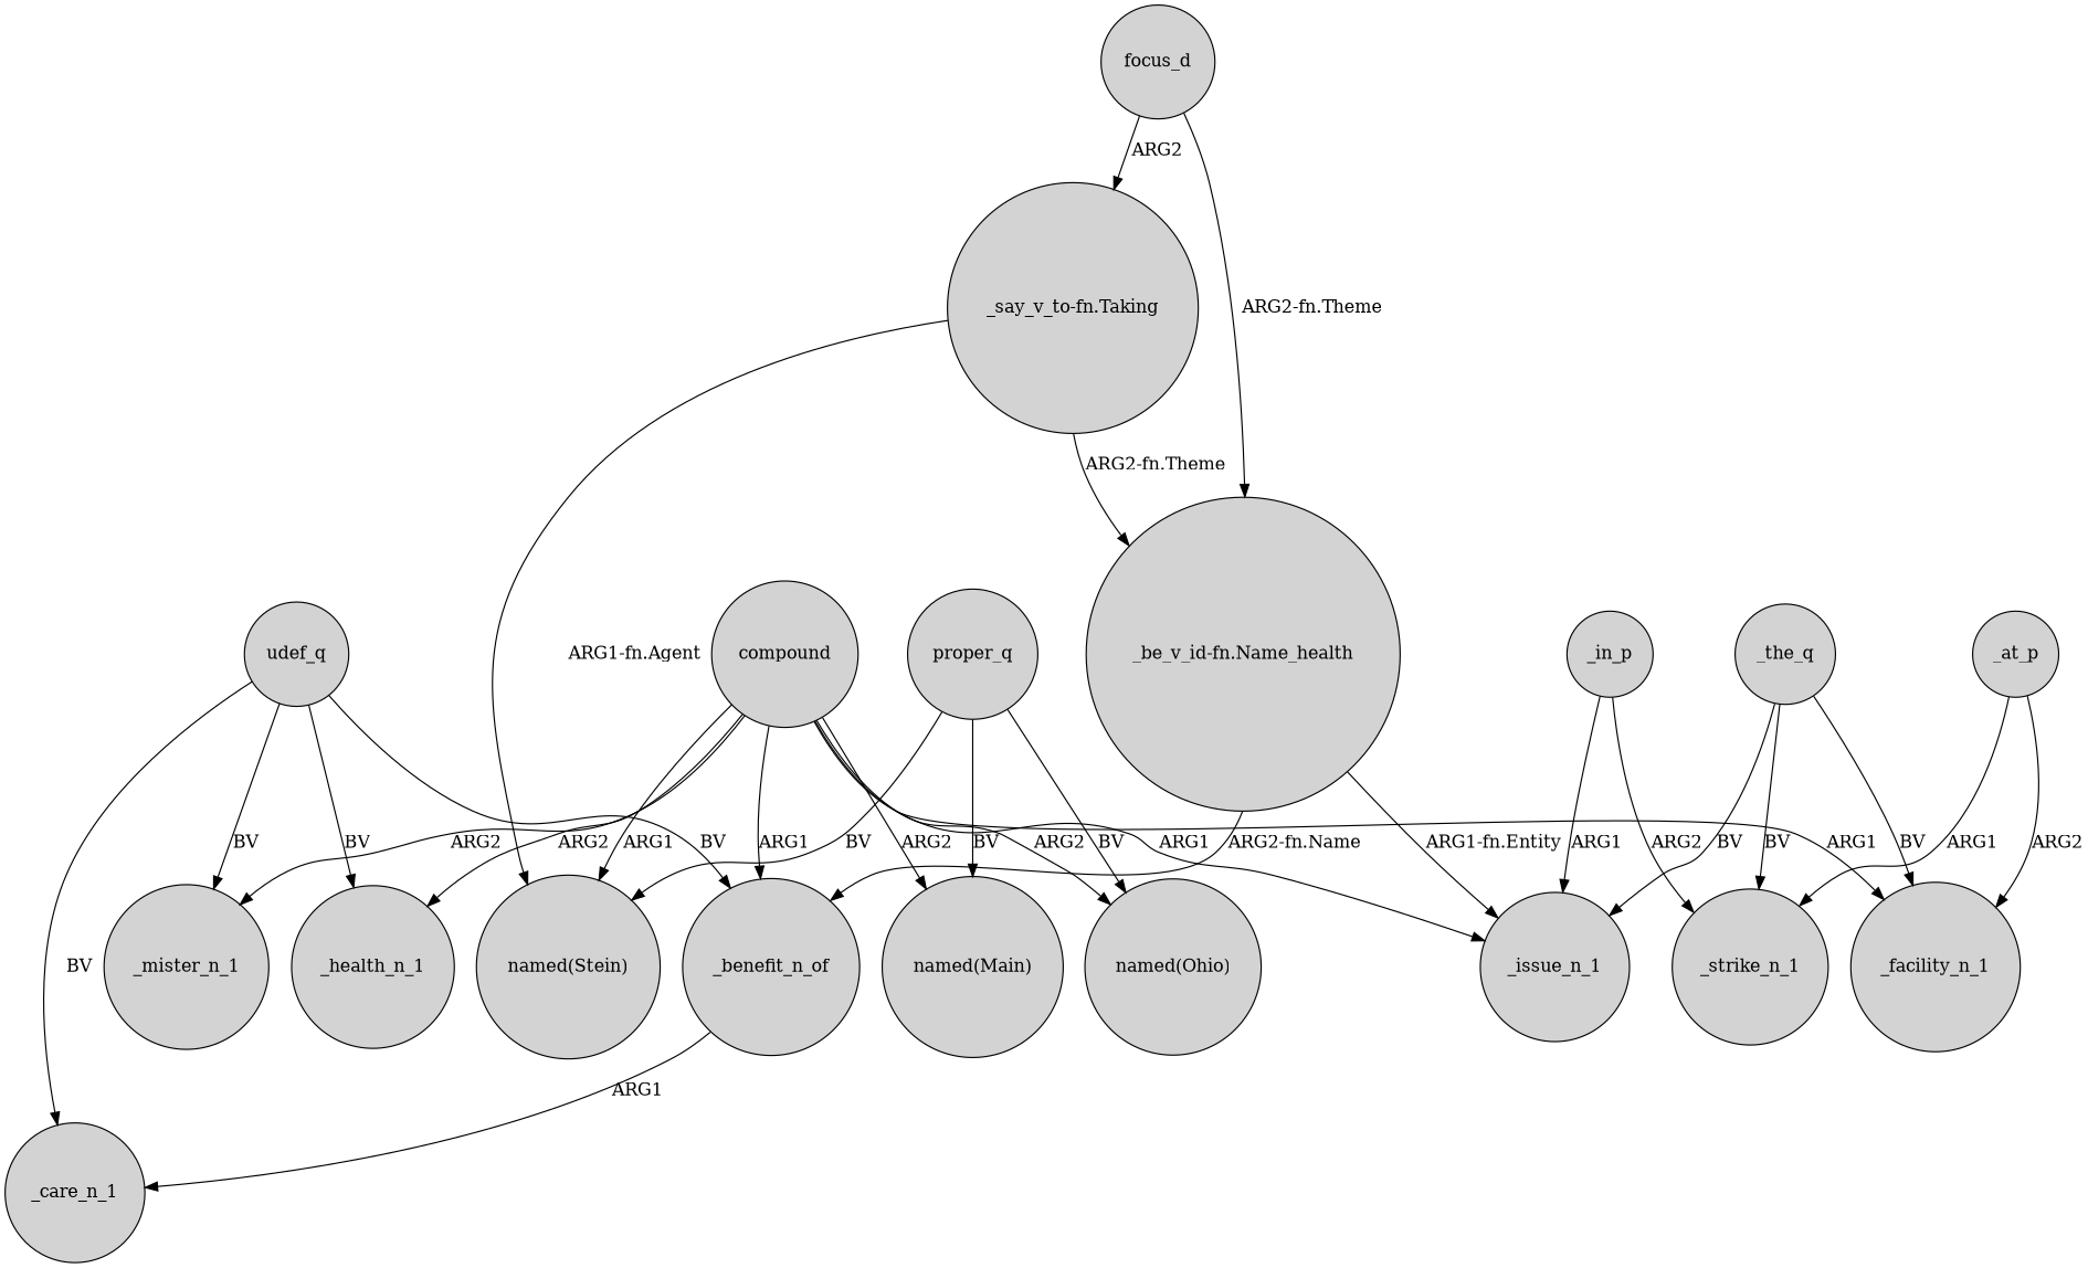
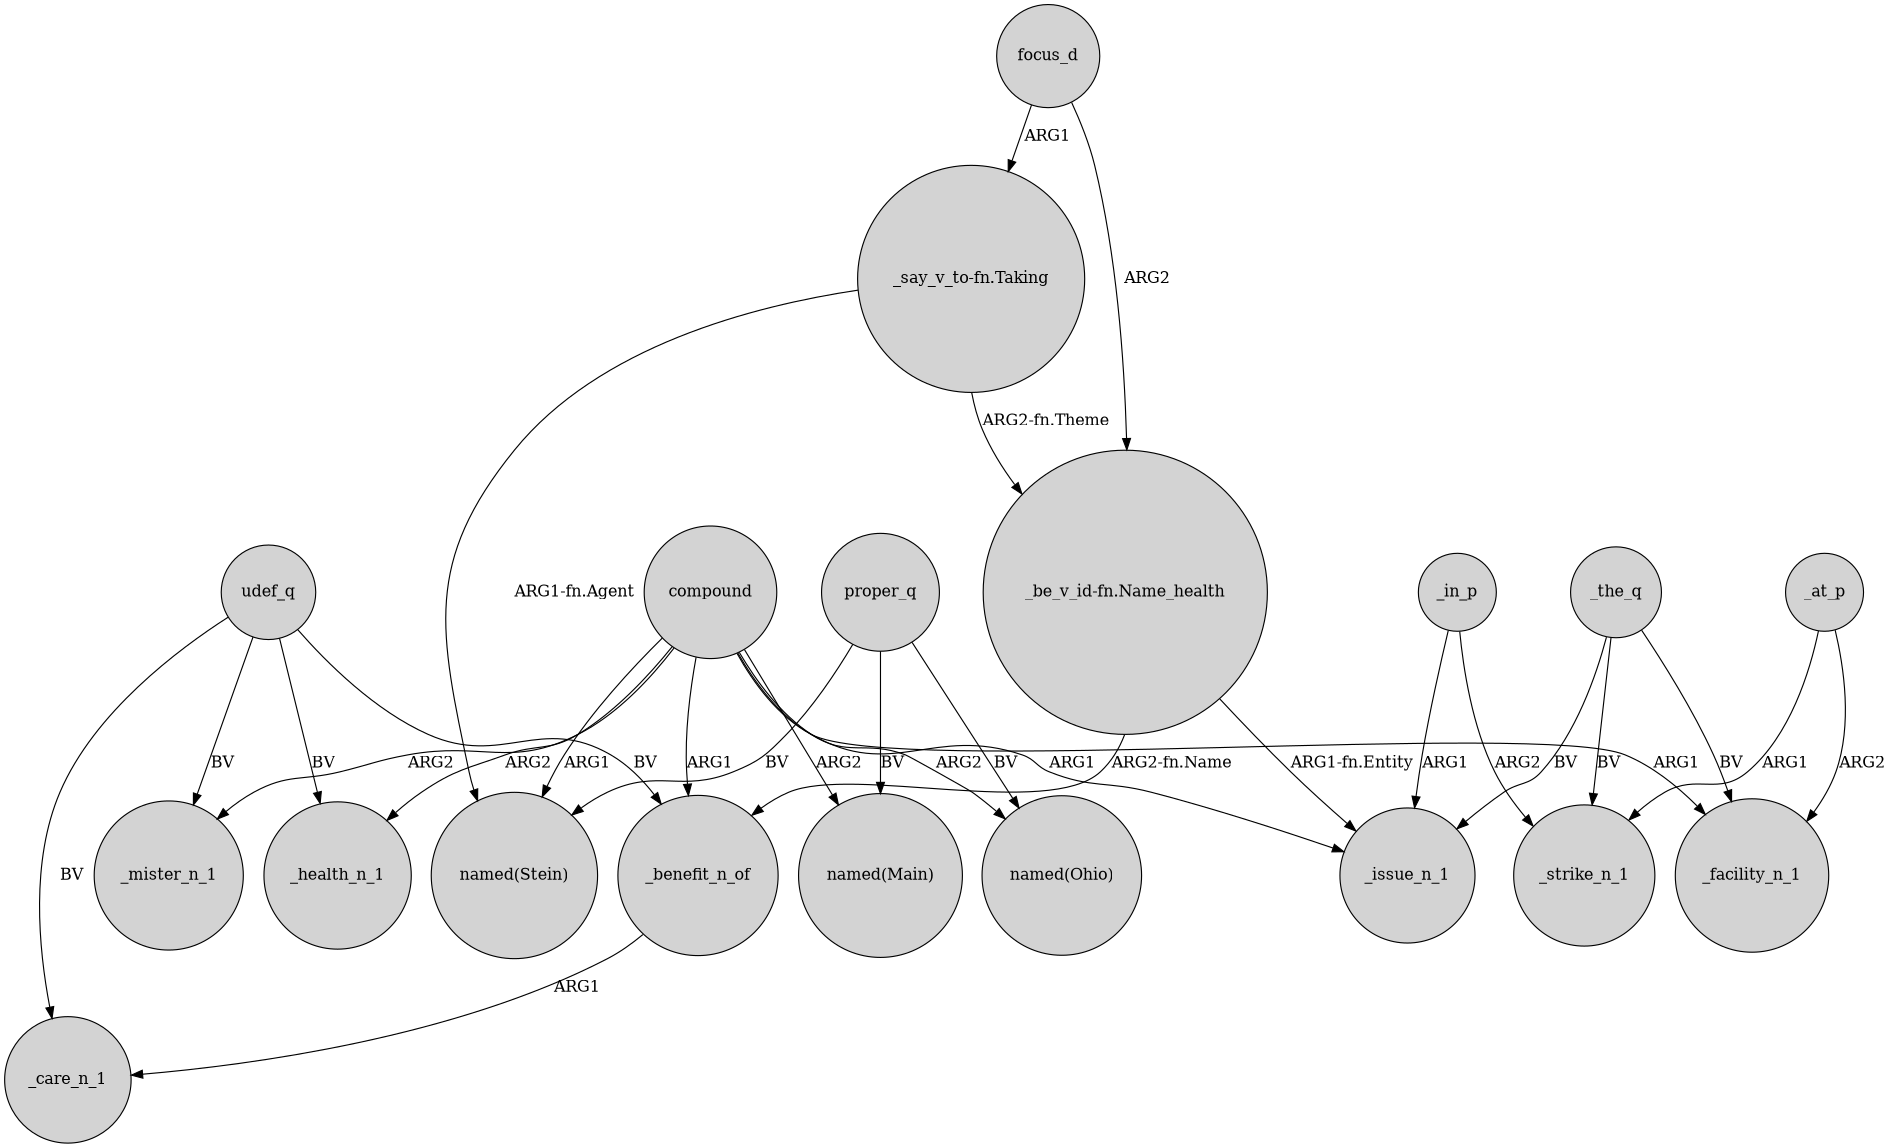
  digraph {
    node [shape=circle style=filled]
    udef_q
    _health_n_1
    _mister_n_1
    _care_n_1
    _benefit_n_of
    _the_q
    _strike_n_1
    _facility_n_1
    _issue_n_1
    _at_p
    compound
    "named(Main)"
    "named(Stein)"
    "named(Ohio)"
    "_say_v_to-fn.Taking"
    n16 [label="_be_v_id-fn.Name_health"]
    focus_d
    proper_q
    _in_p
    udef_q -> _health_n_1 [label=BV]
    udef_q -> _mister_n_1 [label=BV]
    udef_q -> _care_n_1 [label=BV]
    udef_q -> _benefit_n_of [label=BV]
    _benefit_n_of -> _care_n_1 [label=ARG1]
    _the_q -> _strike_n_1 [label=BV]
    _the_q -> _facility_n_1 [label=BV]
    _the_q -> _issue_n_1 [label=BV]
    _at_p -> _strike_n_1 [label=ARG1]
    _at_p -> _facility_n_1 [label=ARG2]
    compound -> _health_n_1 [label=ARG2]
    compound -> _mister_n_1 [label=ARG2]
    compound -> _benefit_n_of [label=ARG1]
    compound -> _facility_n_1 [label=ARG1]
    compound -> _issue_n_1 [label=ARG1]
    compound -> "named(Main)" [label=ARG2]
    compound -> "named(Stein)" [label=ARG1]
    compound -> "named(Ohio)" [label=ARG2]
    "_say_v_to-fn.Taking" -> "named(Stein)" [label="ARG1-fn.Agent"]
    "_say_v_to-fn.Taking" -> n16 [label="ARG2-fn.Theme"]
    n16 -> _benefit_n_of [label="ARG2-fn.Name"]
    n16 -> _issue_n_1 [label="ARG1-fn.Entity"]
-   focus_d -> "_say_v_to-fn.Taking" [label=ARG2]
-   focus_d -> n16 [label="ARG2-fn.Theme"]
+   focus_d -> "_say_v_to-fn.Taking" [label=ARG1]
+   focus_d -> n16 [label=ARG2]
    proper_q -> "named(Main)" [label=BV]
    proper_q -> "named(Stein)" [label=BV]
    proper_q -> "named(Ohio)" [label=BV]
    _in_p -> _strike_n_1 [label=ARG2]
    _in_p -> _issue_n_1 [label=ARG1]
  }
